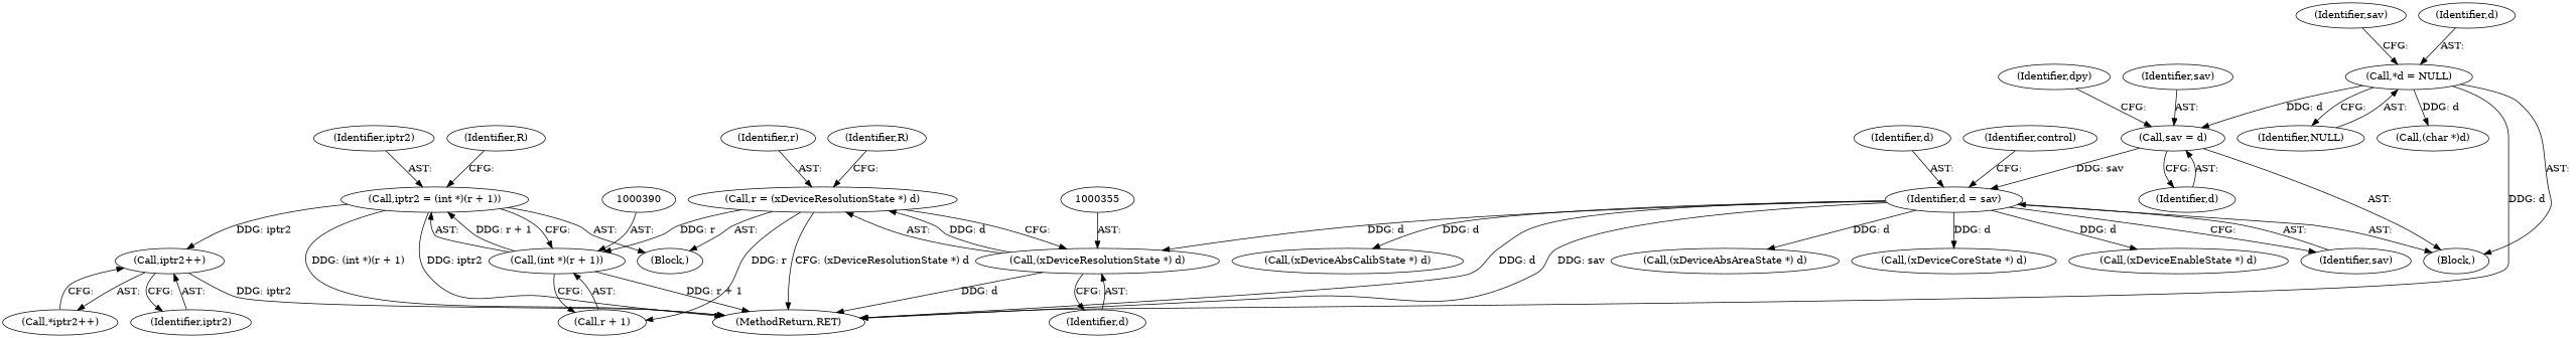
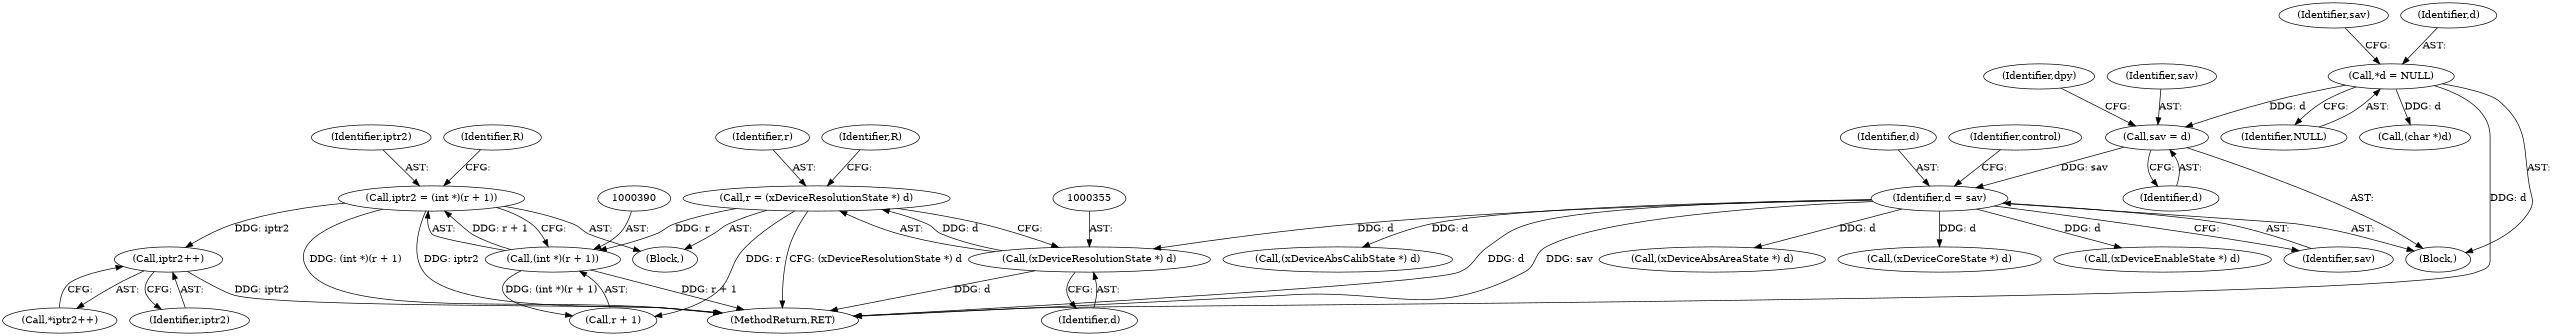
  digraph {
    n1 [label="(Call,iptr2++)"]
    n2 [label="(Identifier,iptr2)"]
    n3 [label="(Call,*iptr2++)"]
    n4 [label="(MethodReturn,RET)"]
    n5 [label="(Call,iptr2 = (int *)(r + 1))"]
    n6 [label="(Call,(int *)(r + 1))"]
    n7 [label="(Block,)"]
    n8 [label="(Call,r + 1)"]
    n9 [label="(Call,r = (xDeviceResolutionState *) d)"]
    n10 [label="(Call,(xDeviceResolutionState *) d)"]
    n11 [label="(Identifier,d)"]
    n12 [label="(Identifier,d = sav)"]
    n13 [label="(Call,(xDeviceAbsAreaState *) d)"]
    n14 [label="(Call,(xDeviceCoreState *) d)"]
    n15 [label="(Call,(xDeviceEnableState *) d)"]
    n16 [label="(Identifier,sav)"]
    n17 [label="(Call,(xDeviceAbsCalibState *) d)"]
    n18 [label="(Block,)"]
    n19 [label="(Call,sav = d)"]
    n20 [label="(Identifier,d)"]
    n21 [label="(Call,*d = NULL)"]
    n22 [label="(Identifier,NULL)"]
    n23 [label="(Call,(char *)d)"]
    n24 [label="(Identifier,d)"]
    n25 [label="(Identifier,sav)"]
    n26 [label="(Identifier,dpy)"]
    n27 [label="(Identifier,r)"]
    n28 [label="(Identifier,R)"]
    n29 [label="(Identifier,iptr2)"]
    n30 [label="(Identifier,d)"]
    n31 [label="(Identifier,R)"]
    n32 [label="(Identifier,sav)"]
    n33 [label="(Identifier,control)"]
    1000390
    1000355
    n1 -> n2 [label="CFG: "]
    n1 -> n3 [label="AST: "]
    n1 -> n4 [label="DDG: iptr2"]
    n2 -> n1 [label="AST: "]
    n3 -> n1 [label="CFG: "]
    n5 -> n1 [label="DDG: iptr2"]
    n5 -> n4 [label="DDG: (int *)(r + 1)"]
    n5 -> n4 [label="DDG: iptr2"]
    n5 -> n6 [label="CFG: "]
    n5 -> n7 [label="AST: "]
    n6 -> n4 [label="DDG: r + 1"]
    n6 -> n5 [label="AST: "]
    n6 -> n5 [label="DDG: r + 1"]
-   n6 -> n8 [label="CFG: "]
+   n6 -> n8 [label="DDG: (int *)(r + 1)"]
    n8 -> n6 [label="AST: "]
    n9 -> n4 [label="CFG: (xDeviceResolutionState *) d"]
    n9 -> n6 [label="DDG: r"]
    n9 -> n7 [label="AST: "]
    n9 -> n8 [label="DDG: r"]
    n9 -> n10 [label="CFG: "]
    n10 -> n4 [label="DDG: d"]
    n10 -> n9 [label="AST: "]
    n10 -> n9 [label="DDG: d"]
    n10 -> n11 [label="CFG: "]
    n11 -> n10 [label="AST: "]
    n12 -> n4 [label="DDG: d"]
    n12 -> n4 [label="DDG: sav"]
    n12 -> n10 [label="DDG: d"]
    n12 -> n13 [label="DDG: d"]
    n12 -> n14 [label="DDG: d"]
    n12 -> n15 [label="DDG: d"]
    n12 -> n16 [label="CFG: "]
    n12 -> n17 [label="DDG: d"]
    n12 -> n18 [label="AST: "]
    n16 -> n12 [label="AST: "]
    n19 -> n12 [label="DDG: sav"]
    n19 -> n18 [label="AST: "]
    n19 -> n20 [label="CFG: "]
    n20 -> n19 [label="AST: "]
    n21 -> n4 [label="DDG: d"]
    n21 -> n18 [label="AST: "]
    n21 -> n19 [label="DDG: d"]
    n21 -> n22 [label="CFG: "]
    n21 -> n23 [label="DDG: d"]
    n22 -> n21 [label="AST: "]
    n24 -> n12 [label="AST: "]
    n25 -> n21 [label="CFG: "]
    n26 -> n19 [label="CFG: "]
    n27 -> n9 [label="AST: "]
    n28 -> n9 [label="CFG: "]
    n29 -> n5 [label="AST: "]
    n30 -> n21 [label="AST: "]
    n31 -> n5 [label="CFG: "]
    n32 -> n19 [label="AST: "]
    n33 -> n12 [label="CFG: "]
    1000390 -> n6 [label="AST: "]
    1000355 -> n10 [label="AST: "]
  }
